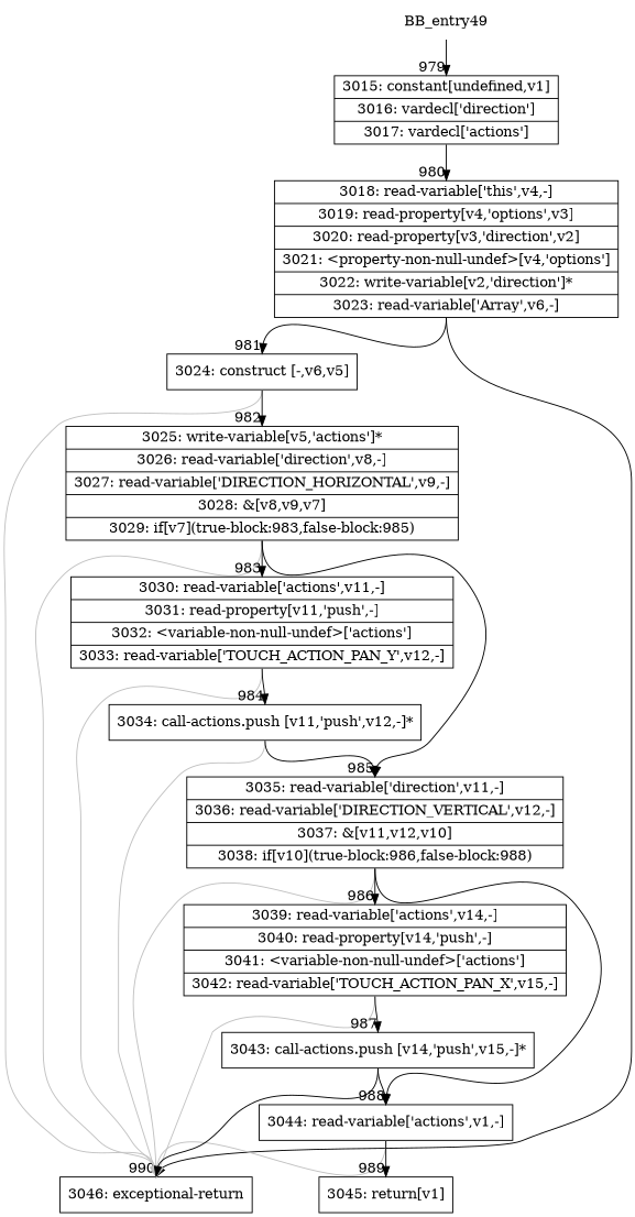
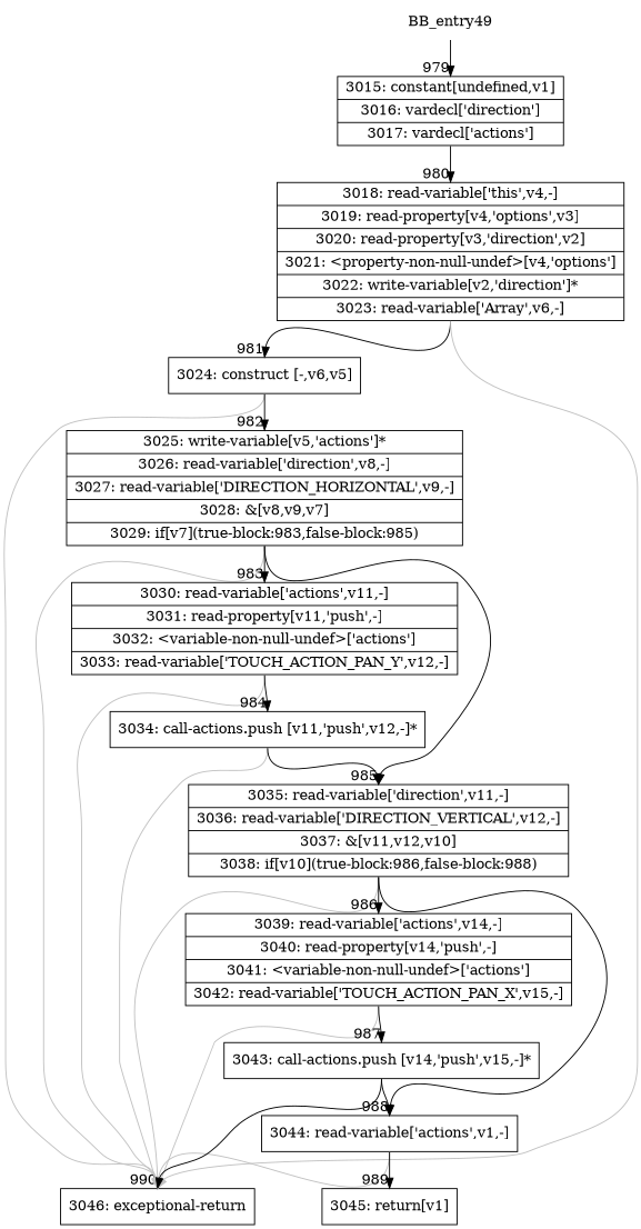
  digraph {
    rankdir=TD
    node [shape=record]
    edge [headport=n tailport=s]
    n1 [label=BB_entry49 shape=none]
    n2 [label="{3015: constant[undefined,v1]|3016: vardecl['direction']|3017: vardecl['actions']}"]
    n3 [label="{3018: read-variable['this',v4,-]|3019: read-property[v4,'options',v3]|3020: read-property[v3,'direction',v2]|3021: \<property-non-null-undef\>[v4,'options']|3022: write-variable[v2,'direction']*|3023: read-variable['Array',v6,-]}"]
    n4 [label="{3024: construct [-,v6,v5]}"]
    n5 [label="{3046: exceptional-return}"]
    n6 [label="{3025: write-variable[v5,'actions']*|3026: read-variable['direction',v8,-]|3027: read-variable['DIRECTION_HORIZONTAL',v9,-]|3028: &[v8,v9,v7]|3029: if[v7](true-block:983,false-block:985)}"]
    n7 [label="{3030: read-variable['actions',v11,-]|3031: read-property[v11,'push',-]|3032: \<variable-non-null-undef\>['actions']|3033: read-variable['TOUCH_ACTION_PAN_Y',v12,-]}"]
    n8 [label="{3035: read-variable['direction',v11,-]|3036: read-variable['DIRECTION_VERTICAL',v12,-]|3037: &[v11,v12,v10]|3038: if[v10](true-block:986,false-block:988)}"]
    n9 [label="{3034: call-actions.push [v11,'push',v12,-]*}"]
    n10 [label="{3039: read-variable['actions',v14,-]|3040: read-property[v14,'push',-]|3041: \<variable-non-null-undef\>['actions']|3042: read-variable['TOUCH_ACTION_PAN_X',v15,-]}"]
    n11 [label="{3044: read-variable['actions',v1,-]}"]
    n12 [label="{3043: call-actions.push [v14,'push',v15,-]*}"]
    n13 [label="{3045: return[v1]}"]
    n1 -> n2 [headlabel="    979"]
    n2 -> n3 [headlabel="      980"]
    n3 -> n4 [headlabel="      981"]
-   n3 -> n5 [color=black headlabel="      990"]
+   n3 -> n5 [color=gray headlabel="      990"]
    n4 -> n5 [color=gray]
    n4 -> n6 [headlabel="      982"]
    n6 -> n5 [color=gray]
    n6 -> n7 [headlabel="      983"]
    n6 -> n8 [headlabel="      985"]
    n7 -> n5 [color=gray]
    n7 -> n9 [headlabel="      984"]
    n8 -> n5 [color=gray]
    n8 -> n10 [headlabel="      986"]
    n8 -> n11 [headlabel="      988"]
    n9 -> n5 [color=gray]
    n9 -> n8
    n10 -> n5 [color=gray]
    n10 -> n12 [headlabel="      987"]
    n11 -> n5 [color=gray]
    n11 -> n13 [headlabel="      989"]
    n12 -> n5 [color=black]
    n12 -> n11
  }
